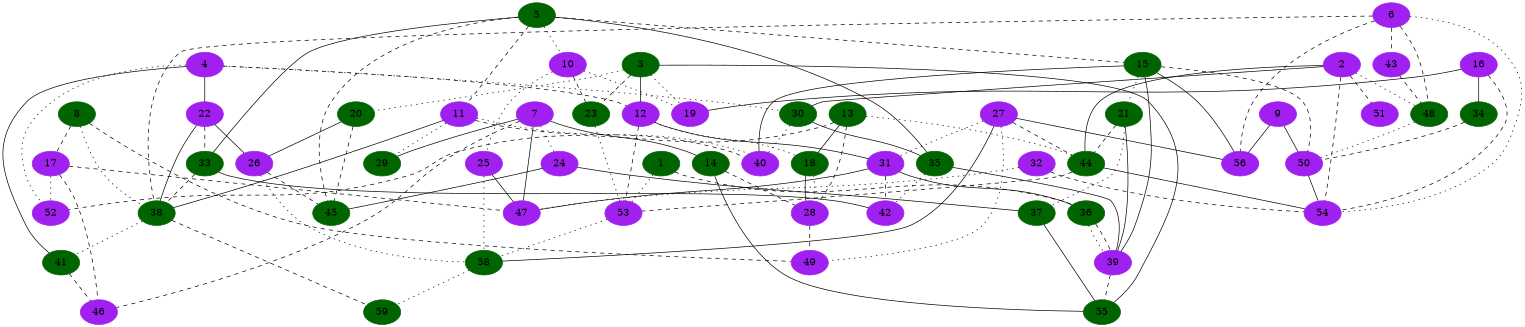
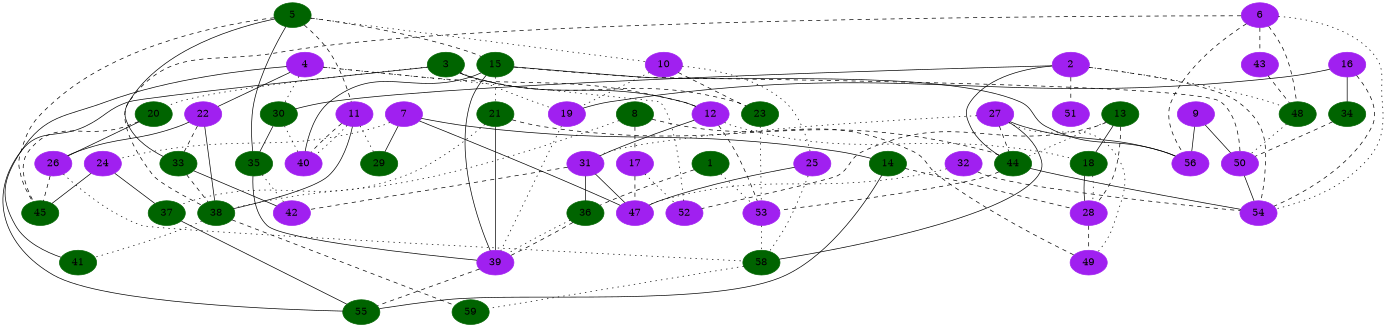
  graph {
    fontname="DejaVu Serif"
    node [color=purple fontname="DejaVu Serif" style=filled]
    edge [fontname="DejaVu Serif" style=dashed]
    1 [color=darkgreen]
    36 [color=darkgreen]
    53
    39
    58 [color=darkgreen]
    30 [color=darkgreen]
    2
    44 [color=darkgreen]
    48 [color=darkgreen]
    51
    54
    35 [color=darkgreen]
    40
    50
    3 [color=darkgreen]
    12
    19
    20 [color=darkgreen]
    23 [color=darkgreen]
    55 [color=darkgreen]
    18 [color=darkgreen]
    31
    45 [color=darkgreen]
    26
    4
    22
    41 [color=darkgreen]
    52
    33 [color=darkgreen]
    38 [color=darkgreen]
-   46
    5 [color=darkgreen]
    10
    11
    15 [color=darkgreen]
    25
    29 [color=darkgreen]
    56
    21 [color=darkgreen]
    42
    6
    43
    59 [color=darkgreen]
    14 [color=darkgreen]
    7
    24
    47
    28
    37 [color=darkgreen]
    8 [color=darkgreen]
    17
    49
    9
    13 [color=darkgreen]
    16
    34 [color=darkgreen]
    27
    32
    1 -- 36
    1 -- 53 [style=dotted]
    36 -- 39 [style=dotted]
    36 -- 39
    53 -- 58 [style=dotted]
    39 -- 55
    58 -- 59 [style=dotted]
    30 -- 35 [style=solid]
    30 -- 40 [style=dotted]
    2 -- 30 [style=solid]
    2 -- 44 [style=solid]
    2 -- 48 [style=dotted]
    2 -- 51
    2 -- 54
    44 -- 53
    44 -- 54 [style=solid]
    48 -- 50 [style=dotted]
    35 -- 39 [style=solid]
    35 -- 42 [style=dotted]
    50 -- 54 [style=solid]
    3 -- 12 [style=solid]
    3 -- 19 [style=dotted]
    3 -- 20 [style=dotted]
    3 -- 23
    3 -- 55 [style=solid]
    12 -- 53
    12 -- 18 [style=dotted]
    12 -- 31 [style=solid]
+   19 -- 39 [style=dotted]
    20 -- 45
    20 -- 26 [style=solid]
    23 -- 53 [style=dotted]
    18 -- 28 [style=solid]
    18 -- 28 [style=dotted]
    31 -- 36 [style=solid]
    31 -- 42
    31 -- 47 [style=solid]
    26 -- 58 [style=dotted]
    26 -- 45
    4 -- 30 [style=dotted]
    4 -- 12
    4 -- 22 [style=solid]
    4 -- 41 [style=solid]
    4 -- 52 [style=dotted]
    22 -- 26 [style=solid]
    22 -- 33
    22 -- 38 [style=solid]
-   41 -- 46
    33 -- 38
    33 -- 42 [style=solid]
    38 -- 41 [style=dotted]
    38 -- 59
    5 -- 35 [style=solid]
    5 -- 45
    5 -- 33 [style=solid]
    5 -- 10 [style=dotted]
    5 -- 11
    5 -- 15
    10 -- 19 [style=dotted]
    10 -- 23
    10 -- 25 [style=dotted]
    11 -- 40
    11 -- 40 [style=dotted]
    11 -- 38 [style=solid]
    11 -- 29 [style=dotted]
    15 -- 39 [style=solid]
    15 -- 40 [style=solid]
    15 -- 50
    15 -- 56 [style=solid]
    15 -- 21 [style=dotted]
    25 -- 58 [style=dotted]
    25 -- 47 [style=solid]
    21 -- 39 [style=solid]
    21 -- 44
    21 -- 37 [style=dotted]
    6 -- 48
    6 -- 54 [style=dotted]
    6 -- 38
    6 -- 56
    6 -- 43
    43 -- 48
    14 -- 55 [style=solid]
    14 -- 28
-   7 -- 46
    7 -- 29 [style=solid]
    7 -- 14 [style=solid]
    7 -- 24 [style=dotted]
    7 -- 47 [style=solid]
    24 -- 45 [style=solid]
    24 -- 37 [style=solid]
    28 -- 49
    37 -- 55 [style=solid]
    8 -- 38 [style=dotted]
    8 -- 17
    8 -- 49
    17 -- 52 [style=dotted]
-   17 -- 46
    17 -- 47
    9 -- 50 [style=solid]
    9 -- 56 [style=solid]
    13 -- 44 [style=dotted]
    13 -- 18 [style=solid]
    13 -- 52
    13 -- 28
    16 -- 54
    16 -- 19 [style=solid]
    16 -- 34 [style=solid]
    34 -- 50
    27 -- 58 [style=solid]
    27 -- 44
    27 -- 31 [style=dotted]
    27 -- 56 [style=solid]
    27 -- 49 [style=dotted]
    32 -- 54
    32 -- 47 [style=dotted]
  }
